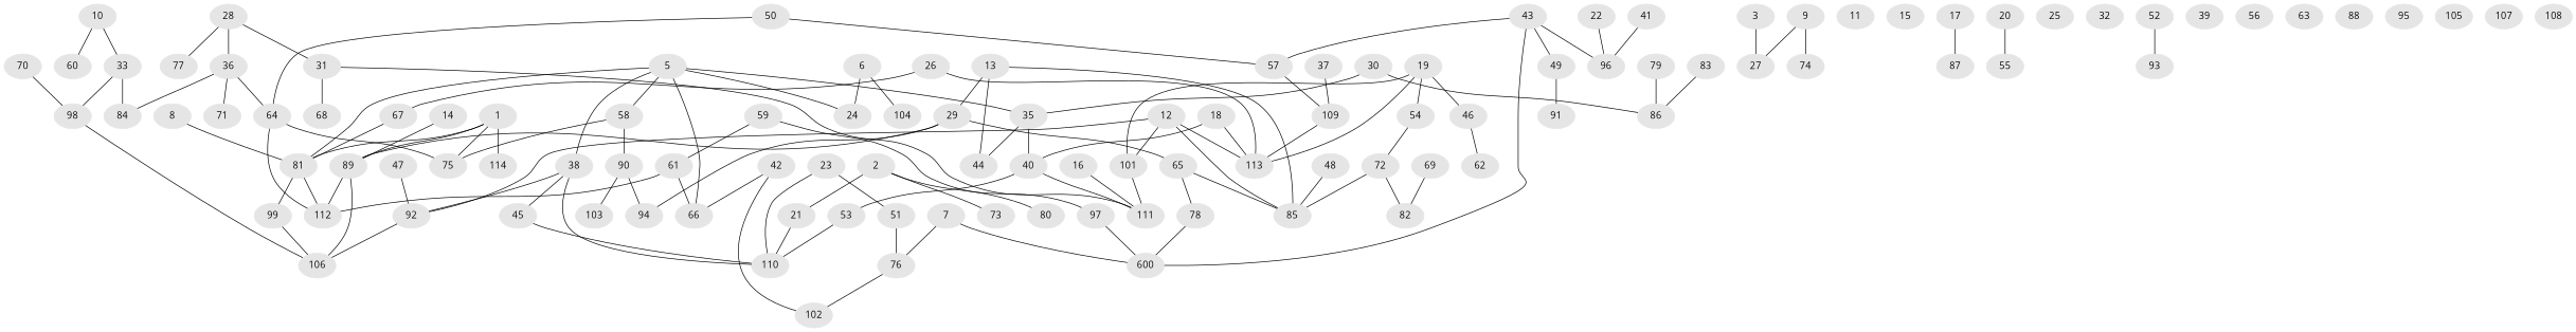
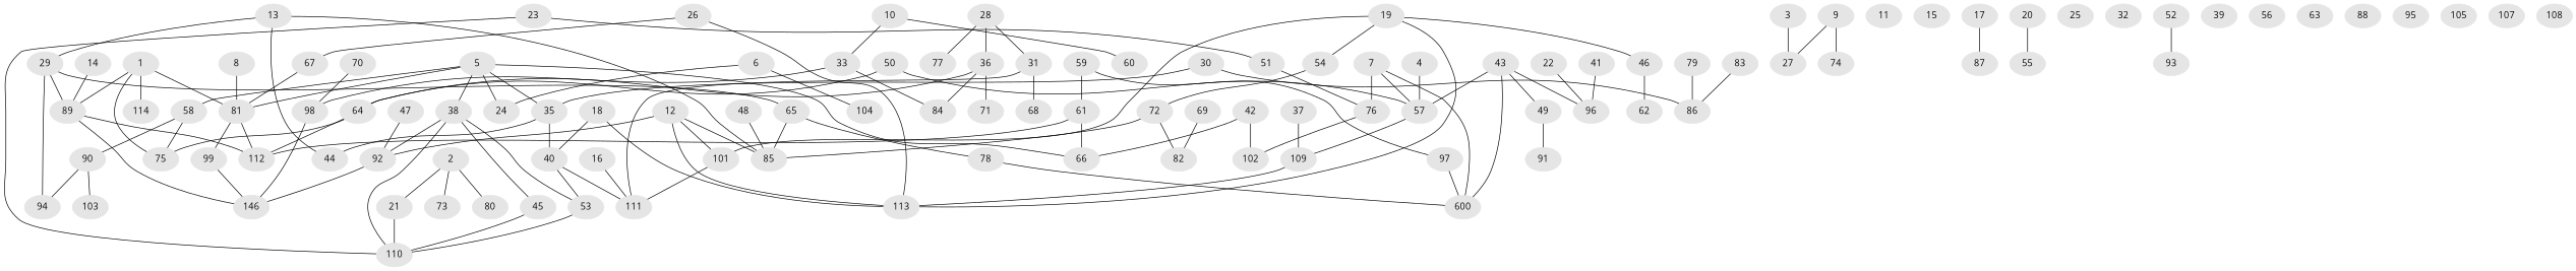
  graph {
    fontname="Open Sans"
    node [color=gray90 fontname="Open Sans" style=filled]
    edge [fontname="Open Sans"]
    1
    75
    81
    89
    114
    112
    99
-   106
+   106 [label=146]
    2
    21
    73
    80
    110
    3
    27
+   4
    57
    109
    5
    24
    35
    38
    58
    66
    44
    40
    92
    45
    53
    90
    6
    104
    7
    76
    n35 [label=600]
    102
    8
    9
    74
    10
    33
    60
    84
    98
    11
    12
    85
    101
    113
    111
    13
    29
    65
    94
    14
    15
    16
    17
    87
    18
    19
    46
    54
    62
    72
    20
    55
    22
    96
    23
    51
    25
    26
    67
    28
    31
    36
    77
    68
    64
    71
    78
    30
    86
    32
    52
    93
    37
    39
    41
    42
    43
    49
    91
    47
    48
    50
    82
    56
    103
    59
    61
    97
    63
    69
    70
    79
    83
    88
    95
    105
    107
    108
    1 -- 75
    1 -- 81
    1 -- 89
    1 -- 114
    81 -- 112
    81 -- 99
    89 -- 112
    89 -- 106
    99 -- 106
    2 -- 21
    2 -- 73
    2 -- 80
    21 -- 110
    3 -- 27
+   4 -- 57
    57 -- 109
    109 -- 113
    5 -- 81
    5 -- 24
    5 -- 35
    5 -- 38
    5 -- 58
    5 -- 66
    35 -- 44
    35 -- 40
    38 -- 110
    38 -- 92
    38 -- 45
+   38 -- 53
    58 -- 75
    58 -- 90
    40 -- 53
    40 -- 111
    92 -- 106
    45 -- 110
    53 -- 110
    90 -- 94
    90 -- 103
    6 -- 24
    6 -- 104
+   7 -- 57
    7 -- 76
    7 -- n35
    76 -- 102
    8 -- 81
    9 -- 27
    9 -- 74
    10 -- 33
    10 -- 60
    33 -- 84
    33 -- 98
    98 -- 106
    12 -- 92
    12 -- 85
    12 -- 101
    12 -- 113
    101 -- 111
    13 -- 44
    13 -- 85
    13 -- 29
    29 -- 89
    29 -- 65
    29 -- 94
    65 -- 85
    65 -- 78
    14 -- 89
    16 -- 111
    17 -- 87
    18 -- 40
    18 -- 113
    19 -- 101
    19 -- 113
    19 -- 46
    19 -- 54
    46 -- 62
    54 -- 72
    72 -- 85
    72 -- 82
    20 -- 55
    22 -- 96
    23 -- 110
    23 -- 51
    51 -- 76
    26 -- 113
    26 -- 67
    67 -- 81
    28 -- 31
    28 -- 36
    28 -- 77
    31 -- 111
    31 -- 68
    36 -- 84
    36 -- 64
    36 -- 71
    64 -- 75
    64 -- 112
    78 -- n35
    30 -- 35
    30 -- 86
    52 -- 93
    37 -- 109
    41 -- 96
    42 -- 66
    42 -- 102
    43 -- 57
    43 -- n35
    43 -- 96
    43 -- 49
    49 -- 91
    47 -- 92
    48 -- 85
    50 -- 57
    50 -- 64
    59 -- 61
    59 -- 97
    61 -- 112
    61 -- 66
    97 -- n35
    69 -- 82
    70 -- 98
    79 -- 86
    83 -- 86
  }
